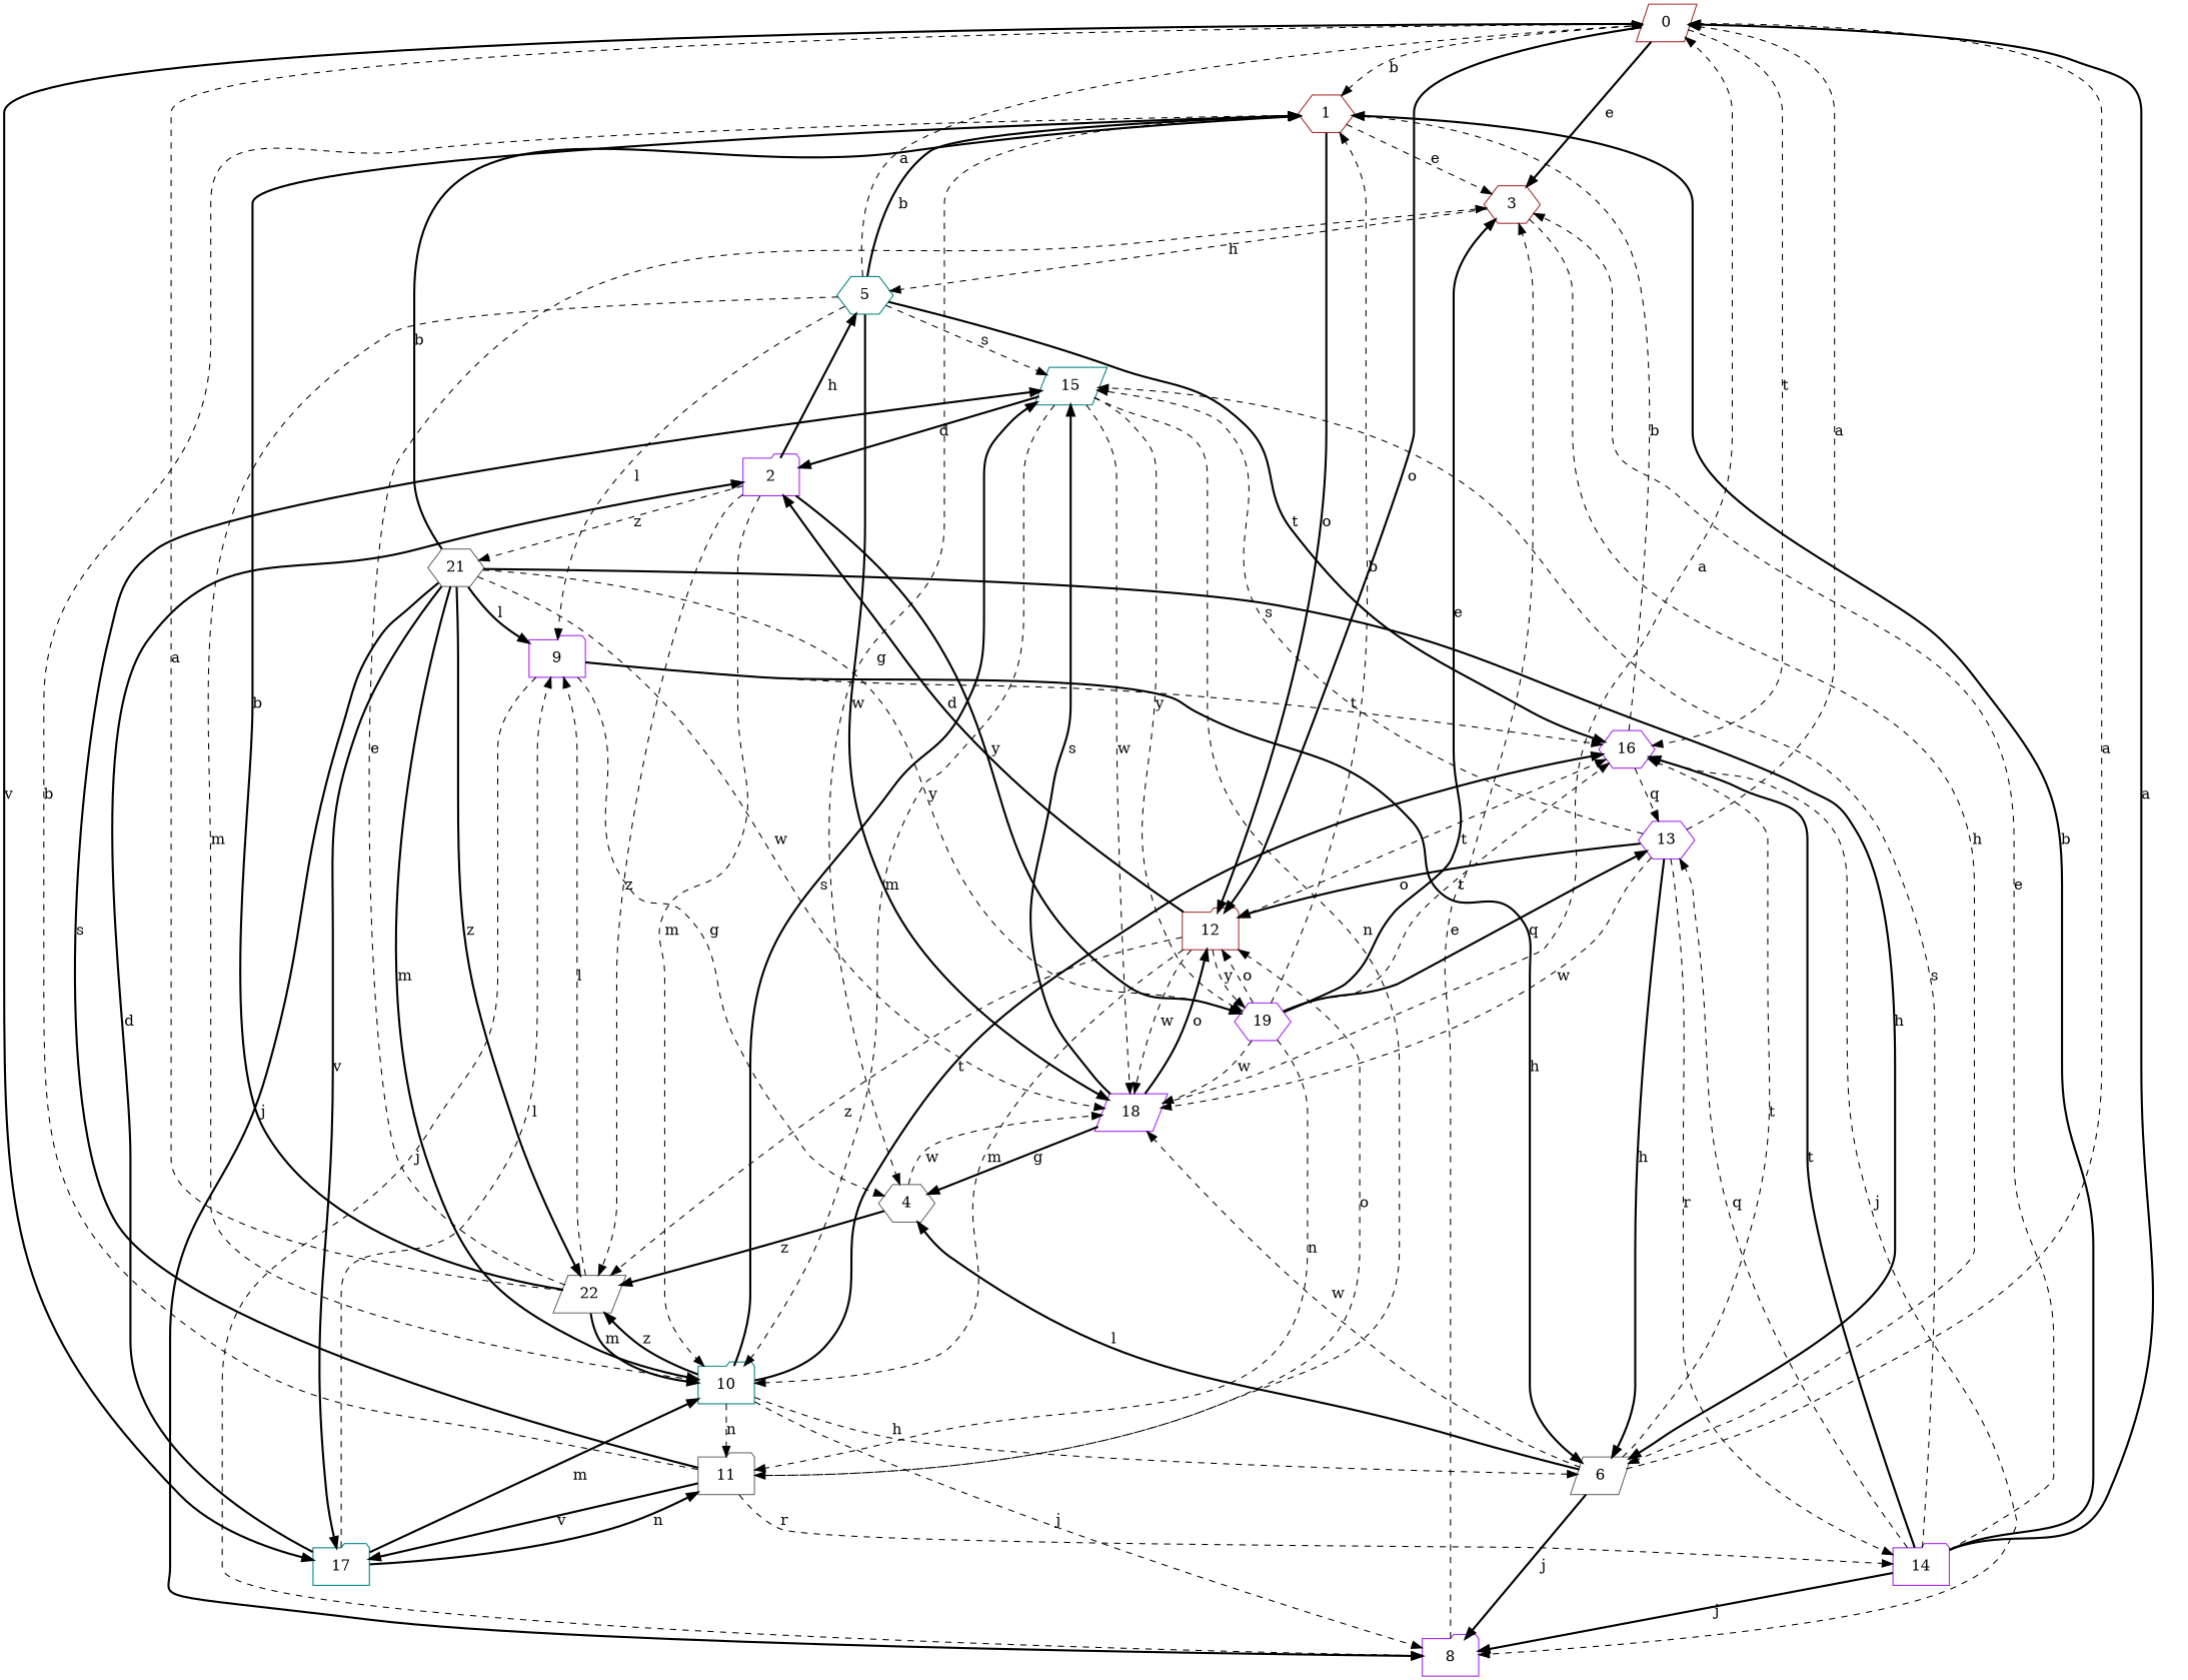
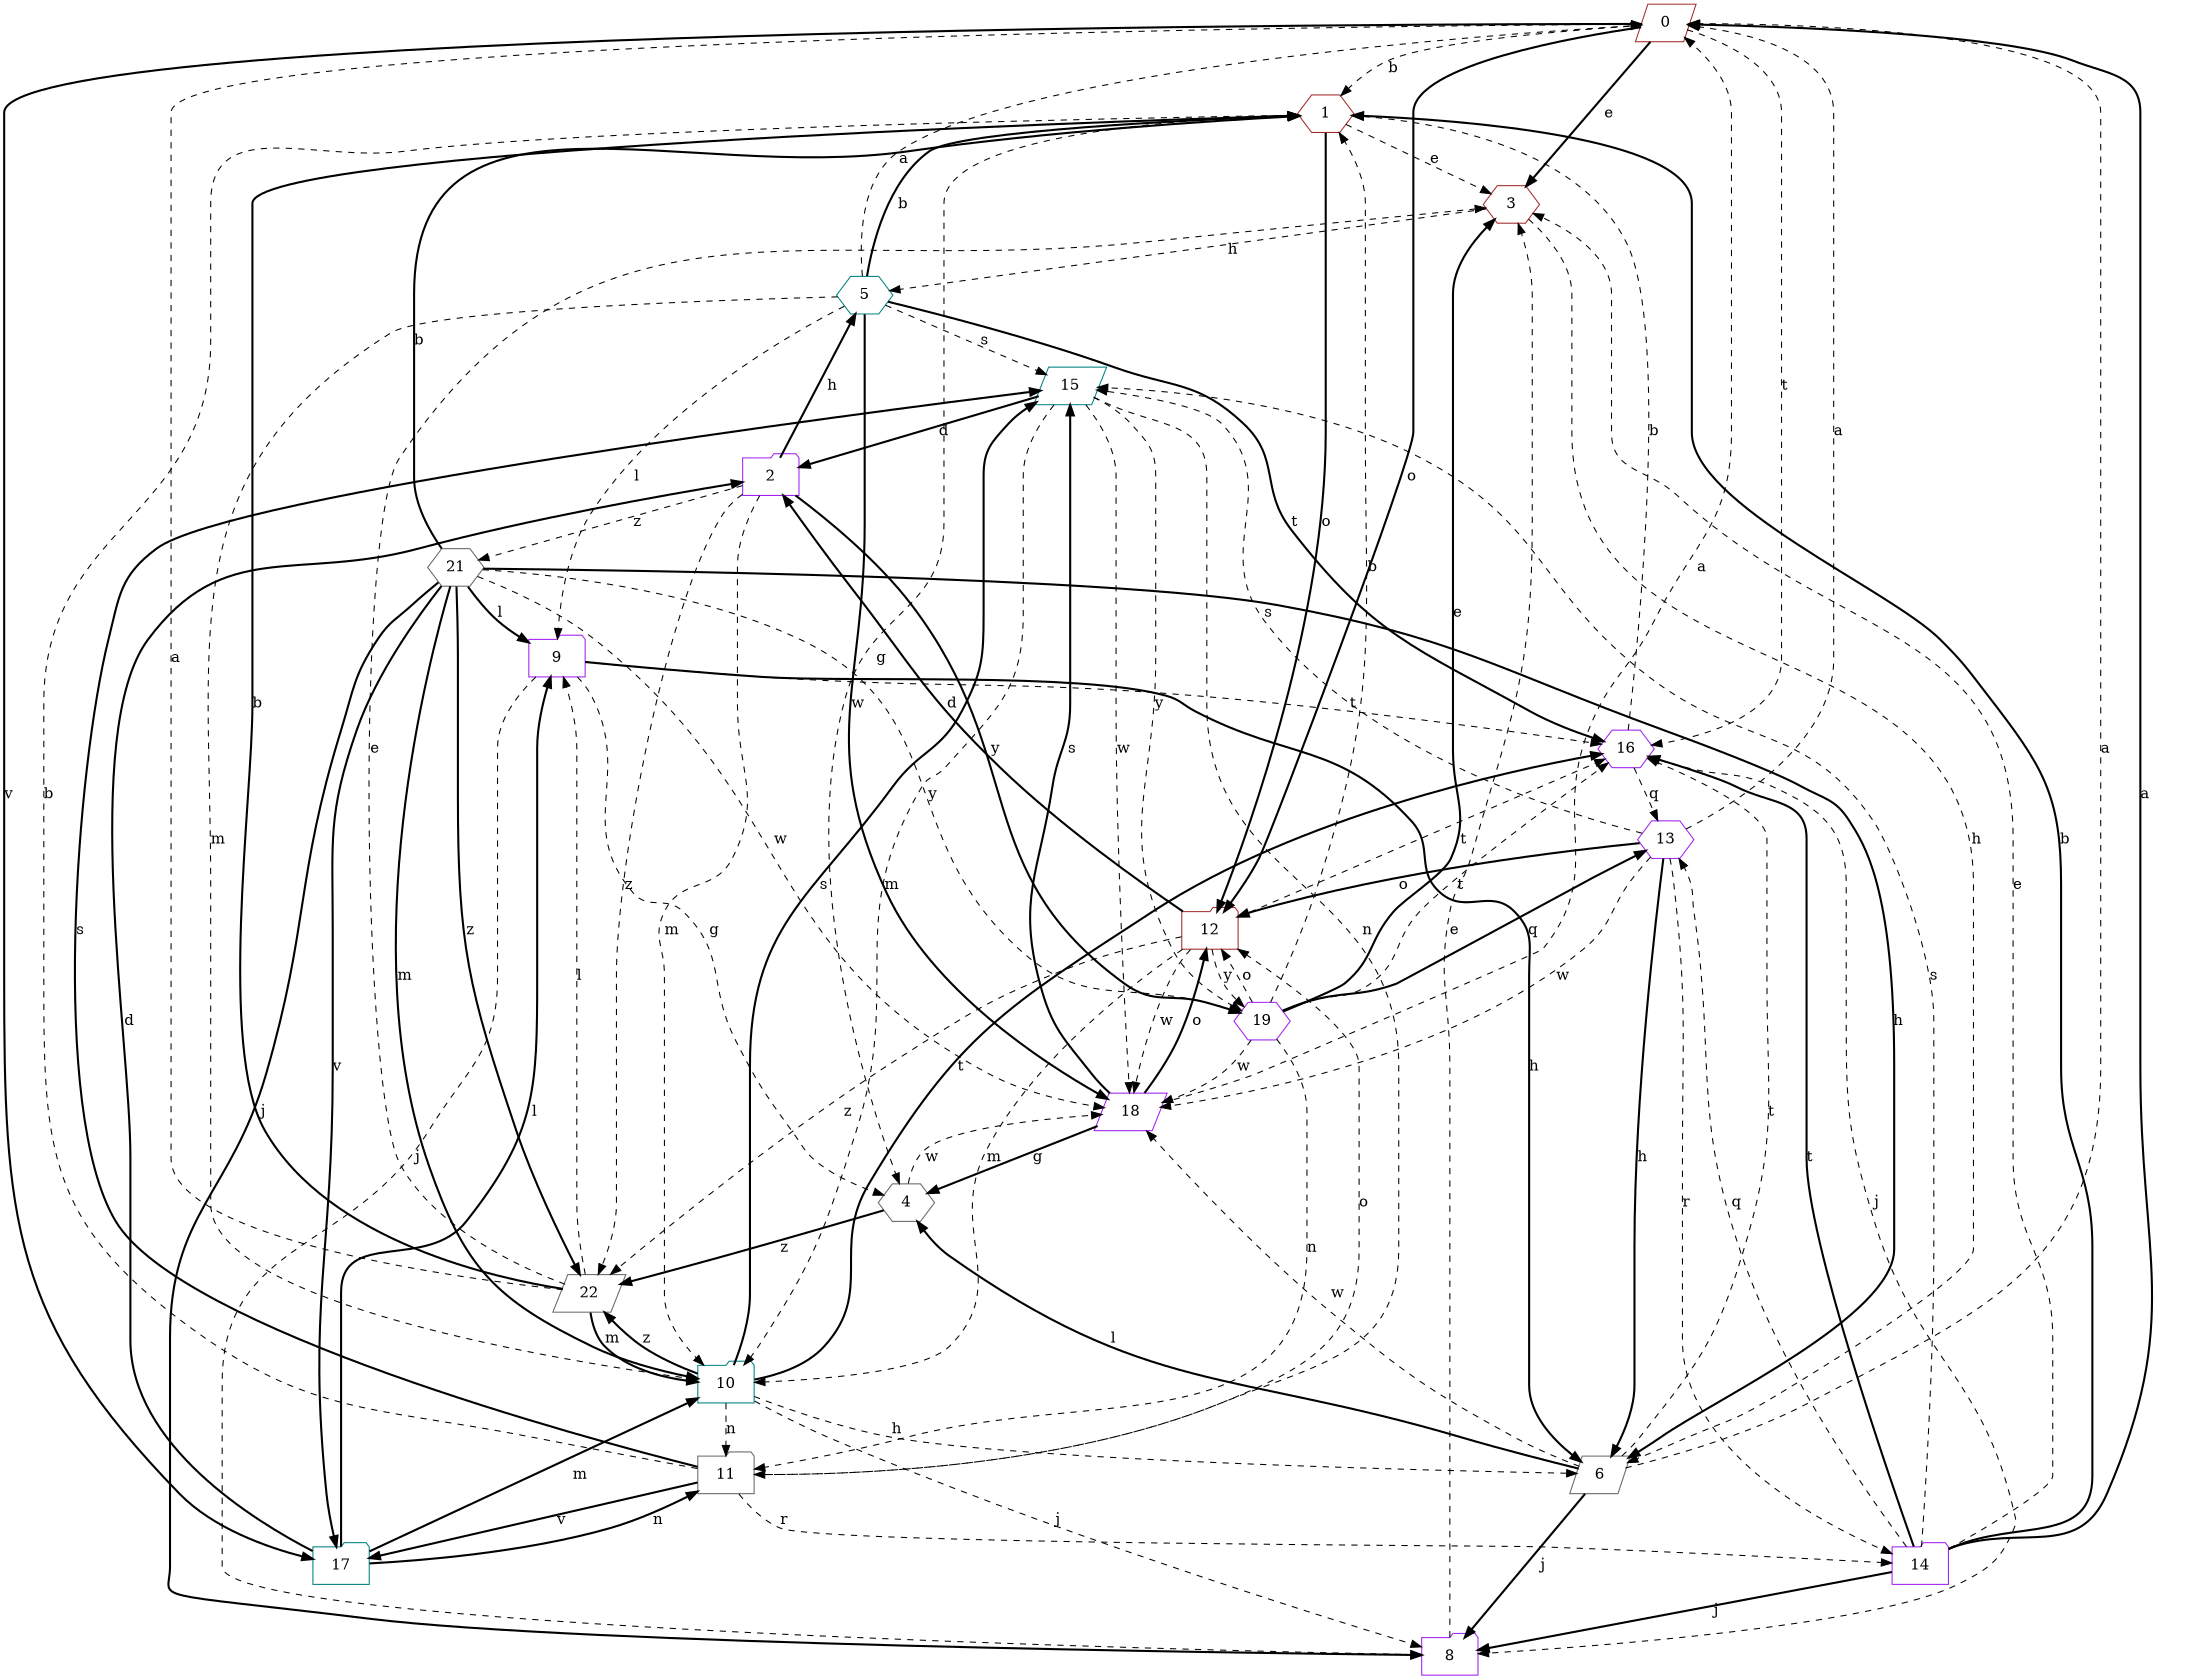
  strict digraph {
    node [color=purple shape=hexagon]
    edge [style=dashed]
    0 [color=brown shape=parallelogram]
    1 [color=brown]
    3 [color=brown]
    12 [color=brown shape=folder]
    16
    17 [color=teal shape=folder]
    4 [color=gray40]
    5 [color=teal]
    6 [color=gray40 shape=parallelogram]
    2 [shape=folder]
    10 [color=teal shape=folder]
    19
    22 [color=gray40 shape=parallelogram]
    18 [shape=parallelogram]
    8 [shape=folder]
    13
    9 [shape=folder]
    11 [color=gray40 shape=folder]
    21 [color=gray40]
    15 [color=teal shape=parallelogram]
    14 [shape=folder]
    0 -> 1 [label=b]
    0 -> 3 [label=e style=bold]
    0 -> 12 [label=o style=bold]
    0 -> 16 [label=t]
    0 -> 17 [label=v style=bold]
    1 -> 3 [label=e]
    1 -> 12 [label=o style=bold]
    1 -> 4 [label=g]
    3 -> 5 [label=h]
    3 -> 6 [label=h]
    12 -> 16 [label=t]
    12 -> 2 [label=d style=bold]
    12 -> 10 [label=m]
    12 -> 19 [label=y]
    12 -> 22 [label=z]
    12 -> 18 [label=w]
    16 -> 1 [label=b]
    16 -> 8 [label=j]
    16 -> 13 [label=q]
    17 -> 2 [label=d style=bold]
    17 -> 10 [label=m style=bold]
-   17 -> 9 [label=l]
+   17 -> 9 [label=l style=bold]
    17 -> 11 [label=n style=bold]
    4 -> 22 [label=z style=bold]
    4 -> 18 [label=w]
    5 -> 0 [label=a]
    5 -> 1 [label=b style=bold]
    5 -> 16 [label=t style=bold]
    5 -> 10 [label=m]
    5 -> 18 [label=w style=bold]
    5 -> 9 [label=l]
    5 -> 15 [label=s]
    6 -> 0 [label=a]
    6 -> 16 [label=t]
    6 -> 4 [label=l style=bold]
    6 -> 18 [label=w]
    6 -> 8 [label=j style=bold]
    2 -> 5 [label=h style=bold]
    2 -> 10 [label=m]
    2 -> 19 [label=y style=bold]
    2 -> 22 [label=z]
    2 -> 21 [label=z]
    10 -> 16 [label=t style=bold]
    10 -> 6 [label=h]
    10 -> 22 [label=z style=bold]
    10 -> 8 [label=j]
    10 -> 11 [label=n]
    10 -> 15 [label=s style=bold]
    19 -> 1 [label=b]
    19 -> 3 [label=e style=bold]
    19 -> 12 [label=o]
    19 -> 16 [label=t]
    19 -> 18 [label=w]
    19 -> 13 [label=q style=bold]
    19 -> 11 [label=n]
    22 -> 0 [label=a]
    22 -> 1 [label=b style=bold]
    22 -> 3 [label=e]
    22 -> 10 [label=m style=bold]
    22 -> 9 [label=l]
    18 -> 0 [label=a]
    18 -> 12 [label=o style=bold]
    18 -> 4 [label=g style=bold]
    18 -> 15 [label=s style=bold]
    8 -> 3 [label=e]
    13 -> 0 [label=a]
    13 -> 12 [label=o style=bold]
    13 -> 6 [label=h style=bold]
    13 -> 18 [label=w]
    13 -> 15 [label=s]
    13 -> 14 [label=r]
    9 -> 16 [label=t]
    9 -> 4 [label=g]
    9 -> 6 [label=h style=bold]
    9 -> 8 [label=j]
    11 -> 1 [label=b]
    11 -> 12 [label=o]
    11 -> 17 [label=v style=bold]
    11 -> 15 [label=s style=bold]
    11 -> 14 [label=r]
    21 -> 1 [label=b style=bold]
    21 -> 17 [label=v style=bold]
    21 -> 6 [label=h style=bold]
    21 -> 10 [label=m style=bold]
    21 -> 19 [label=y]
    21 -> 22 [label=z style=bold]
    21 -> 18 [label=w]
    21 -> 8 [label=j style=bold]
    21 -> 9 [label=l style=bold]
    15 -> 2 [label=d style=bold]
    15 -> 10 [label=m]
    15 -> 19 [label=y]
    15 -> 18 [label=w]
    15 -> 11 [label=n]
    14 -> 0 [label=a style=bold]
    14 -> 1 [label=b style=bold]
    14 -> 3 [label=e]
    14 -> 16 [label=t style=bold]
    14 -> 8 [label=j style=bold]
    14 -> 13 [label=q]
    14 -> 15 [label=s]
  }
